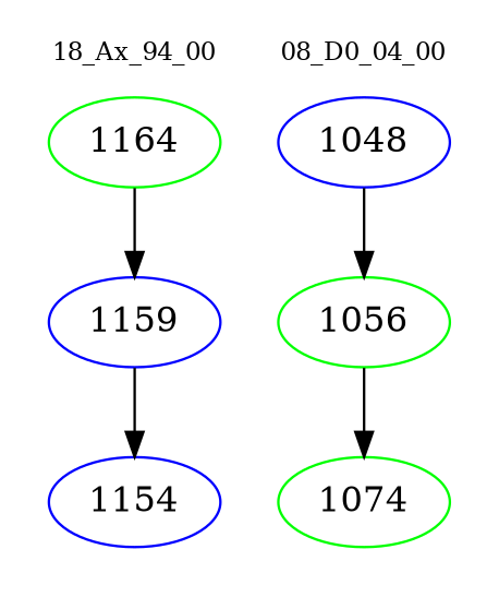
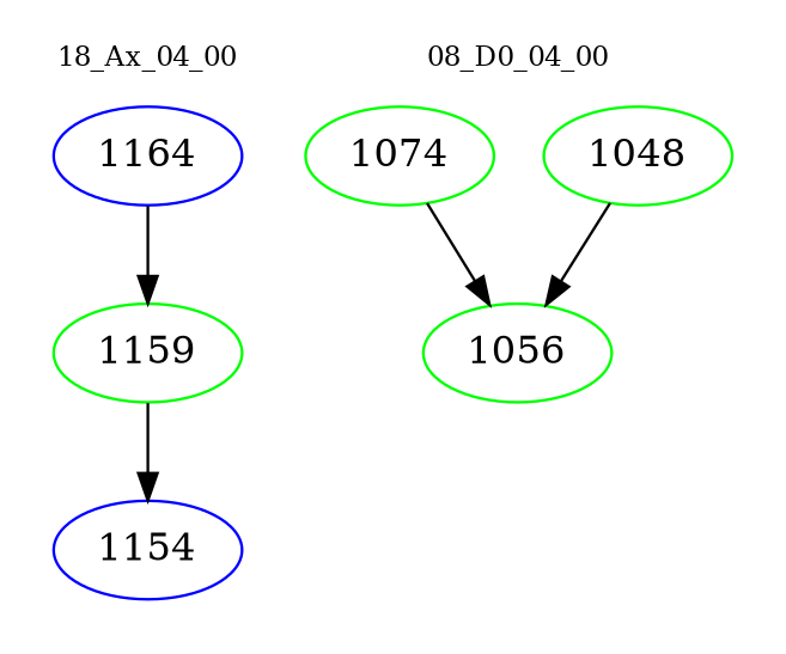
  digraph {
    node [color=green]
    edge [color=black]
-   n1 [label=1164]
-   n2 [color=blue label=1159]
+   n1 [color=blue label=1164]
+   n2 [label=1159]
    n3 [color=blue label=1154]
-   n4 [color=blue label=1048]
+   n4 [label=1048]
    n5 [label=1056]
    n6 [label=1074]
    subgraph cluster_1 {
      color=white
      fontsize=10
-     label="18_Ax_94_00"
+     label="18_Ax_04_00"
      n1
      n2
      n3
    }
    subgraph cluster_2 {
      color=white
      fontsize=10
      label="08_D0_04_00"
      n4
      n5
      n6
    }
    n1 -> n2
    n2 -> n3
    n4 -> n5
-   n5 -> n6
+   n6 -> n5
  }
